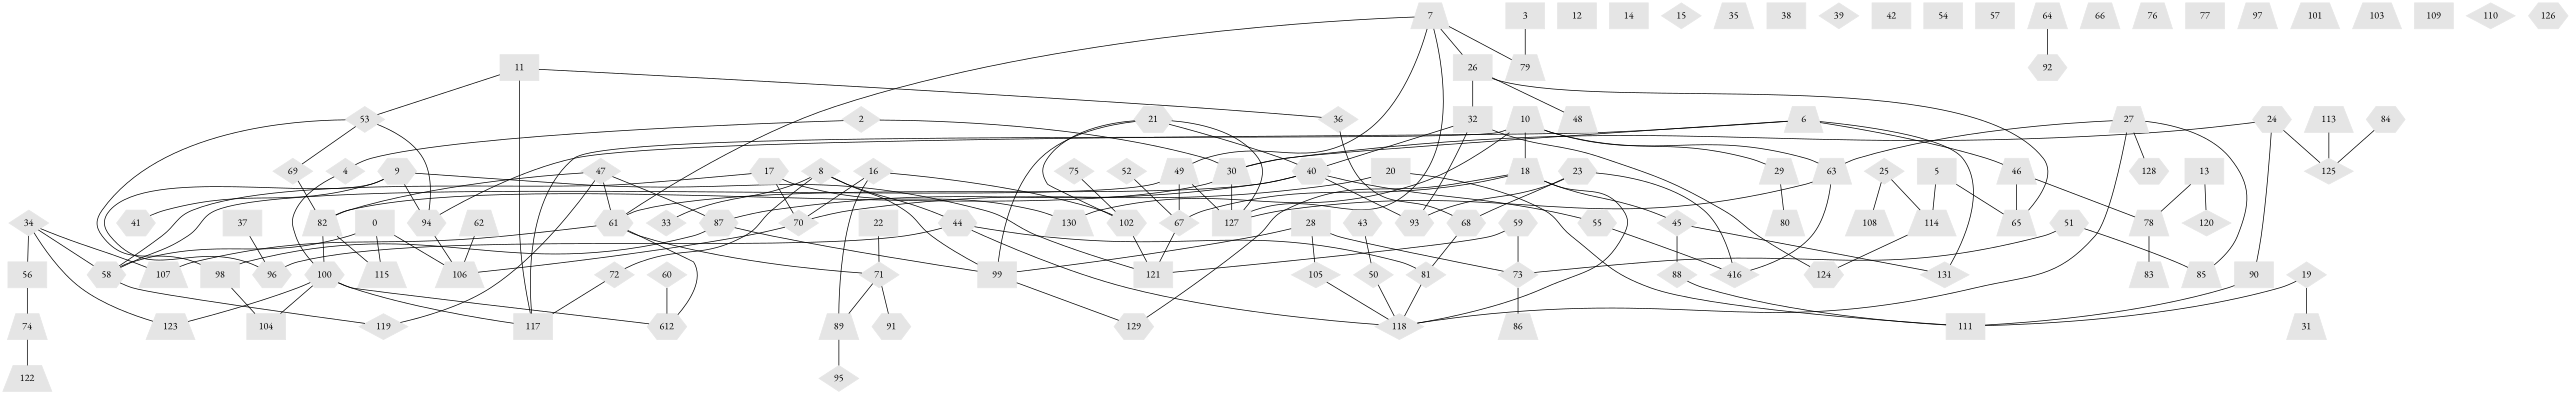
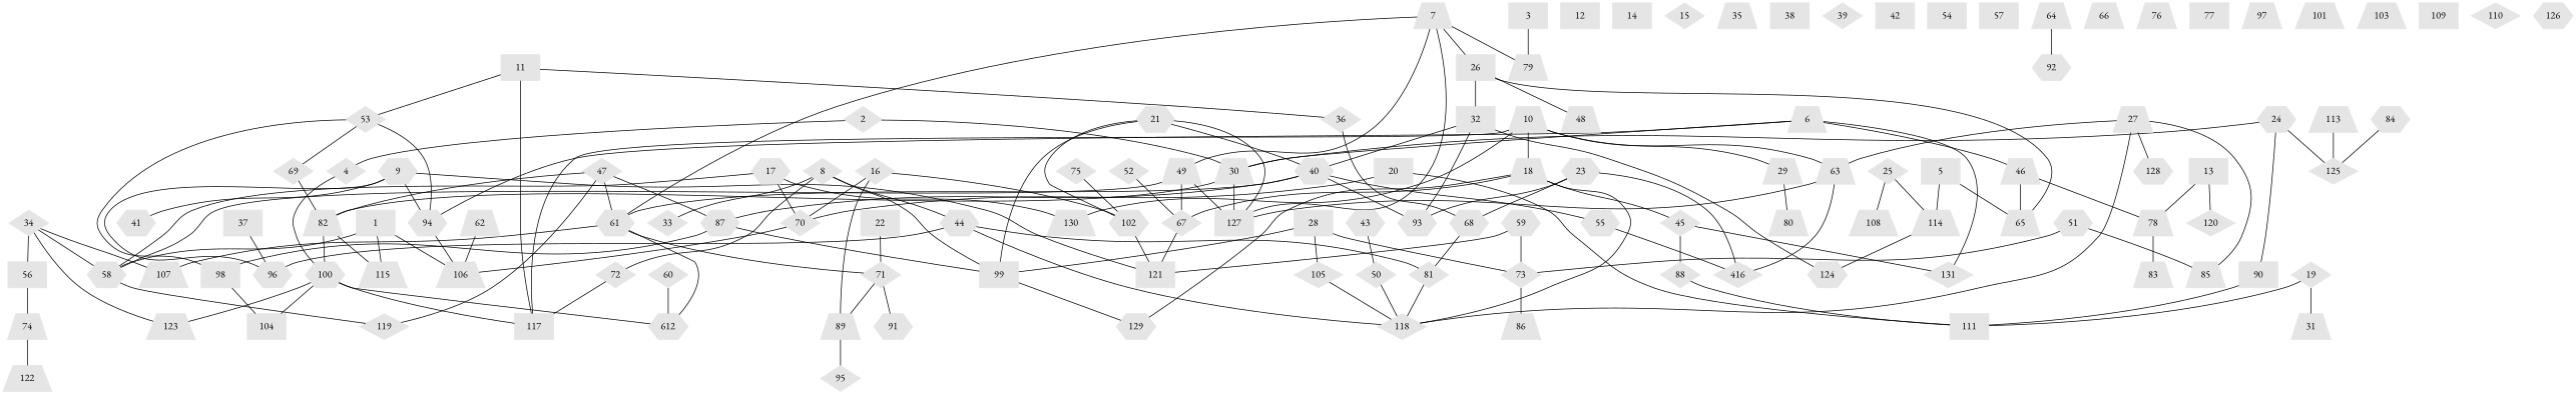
  graph {
    fontname="EB Garamond"
    node [color=gray90 fontname="EB Garamond" shape=trapezium style=filled]
    edge [fontname="EB Garamond"]
-   1 [shape=box label=0]
+   1 [shape=box]
    58 [shape=hexagon]
    106
    115
    119 [shape=diamond]
    2 [shape=diamond]
    4 [shape=diamond]
    30
    100 [shape=hexagon]
    127 [shape=box]
    82
    3 [shape=box]
    79
    117 [shape=box]
    123
    n16 [label=612 shape=hexagon]
    104 [shape=box]
    5 [shape=box]
    65
    114
    124 [shape=hexagon]
    6
    46
    94 [shape=hexagon]
    131 [shape=diamond]
    78
    7
    26 [shape=box]
    49
    61 [shape=hexagon]
    32 [shape=box]
    48
    67 [shape=diamond]
    71 [shape=diamond]
    107
    8 [shape=diamond]
    33 [shape=diamond]
    44 [shape=hexagon]
    72 [shape=diamond]
    99 [shape=box]
    96 [shape=hexagon]
    118 [shape=diamond]
    81 [shape=diamond]
    129 [shape=hexagon]
    9 [shape=hexagon]
    41 [shape=hexagon]
    121 [shape=box]
    10
    18
    29
    63
    130
    45 [shape=diamond]
    80
    n55 [label=416 shape=diamond]
    11 [shape=box]
    36 [shape=diamond]
    53 [shape=diamond]
    68 [shape=hexagon]
    69 [shape=diamond]
    98 [shape=box]
    12 [shape=box]
    13 [shape=box]
    120 [shape=diamond]
    83
    14 [shape=box]
    15 [shape=diamond]
    16 [shape=diamond]
    70 [shape=diamond]
    89
    102 [shape=hexagon]
    95 [shape=diamond]
    17 [shape=hexagon]
    88 [shape=diamond]
    19 [shape=diamond]
    31
    111 [shape=box]
    20 [shape=box]
    21 [shape=hexagon]
    40 [shape=hexagon]
    93 [shape=hexagon]
    55 [shape=hexagon]
    87 [shape=hexagon]
    22 [shape=box]
    91 [shape=hexagon]
    23 [shape=hexagon]
    24 [shape=hexagon]
    90 [shape=box]
    125 [shape=diamond]
    25 [shape=diamond]
    108
    27
    85
    128 [shape=hexagon]
    28 [shape=box]
    73 [shape=diamond]
    105 [shape=diamond]
    86
    34 [shape=diamond]
    56 [shape=box]
    74
    35
    37 [shape=box]
    38 [shape=box]
    39 [shape=diamond]
    42 [shape=box]
    43 [shape=hexagon]
    50 [shape=diamond]
    47 [shape=diamond]
    51 [shape=hexagon]
    52 [shape=diamond]
    54 [shape=box]
    122
    57 [shape=box]
    59 [shape=hexagon]
    60 [shape=diamond]
    62
    92 [shape=hexagon]
    64
    66
    75 [shape=diamond]
    76
    77 [shape=box]
    84 [shape=hexagon]
    97
    101
    103
    109 [shape=box]
    110 [shape=diamond]
    113
    126 [shape=hexagon]
    1 -- 58
    1 -- 106
    1 -- 115
    58 -- 119
    2 -- 4
    2 -- 30
    4 -- 100
    30 -- 127
    30 -- 82
    100 -- 117
    100 -- 123
    100 -- n16
    100 -- 104
    82 -- 115
    82 -- 100
    3 -- 79
    5 -- 65
    5 -- 114
    114 -- 124
    6 -- 30
    6 -- 46
    6 -- 94
    6 -- 131
    46 -- 65
    46 -- 78
    94 -- 106
    78 -- 83
    7 -- 127
    7 -- 79
    7 -- 26
    7 -- 49
    7 -- 61
    26 -- 65
    26 -- 32
    26 -- 48
    49 -- 58
    49 -- 127
    49 -- 67
    61 -- n16
    61 -- 71
    61 -- 107
    32 -- 124
    32 -- 40
    32 -- 93
    67 -- 121
    71 -- 89
    71 -- 91
    8 -- 33
    8 -- 44
    8 -- 72
    8 -- 99
    44 -- 96
    44 -- 118
    44 -- 81
    72 -- 117
    99 -- 129
    81 -- 118
    9 -- 94
    9 -- 96
    9 -- 41
    9 -- 121
    10 -- 117
    10 -- 18
    10 -- 29
    10 -- 63
    10 -- 130
    18 -- 67
    18 -- 118
    18 -- 129
    18 -- 45
    29 -- 80
    63 -- 127
    63 -- n55
    45 -- 131
    45 -- 88
    11 -- 117
    11 -- 36
    11 -- 53
    36 -- 68
    53 -- 94
    53 -- 69
    53 -- 98
    68 -- 81
    69 -- 82
    98 -- 104
    13 -- 78
    13 -- 120
    16 -- 70
    16 -- 89
    16 -- 102
    70 -- 106
    89 -- 95
    102 -- 121
    17 -- 58
    17 -- 130
    17 -- 70
    88 -- 111
    19 -- 31
    19 -- 111
    20 -- 70
    20 -- 111
    21 -- 127
    21 -- 99
    21 -- 102
    21 -- 40
    40 -- 61
    40 -- 93
    40 -- 55
    40 -- 87
    55 -- n55
    87 -- 99
    87 -- 98
    22 -- 71
    23 -- n55
    23 -- 68
    23 -- 93
    24 -- 30
    24 -- 90
    24 -- 125
    90 -- 111
    25 -- 114
    25 -- 108
    27 -- 118
    27 -- 63
    27 -- 85
    27 -- 128
    28 -- 99
    28 -- 73
    28 -- 105
    73 -- 86
    105 -- 118
    34 -- 58
    34 -- 123
    34 -- 107
    34 -- 56
    56 -- 74
    74 -- 122
    37 -- 96
    43 -- 50
    50 -- 118
    47 -- 119
    47 -- 82
    47 -- 61
    47 -- 87
    51 -- 85
    51 -- 73
    52 -- 67
    59 -- 121
    59 -- 73
    60 -- n16
    62 -- 106
    64 -- 92
    75 -- 102
    84 -- 125
    113 -- 125
  }
